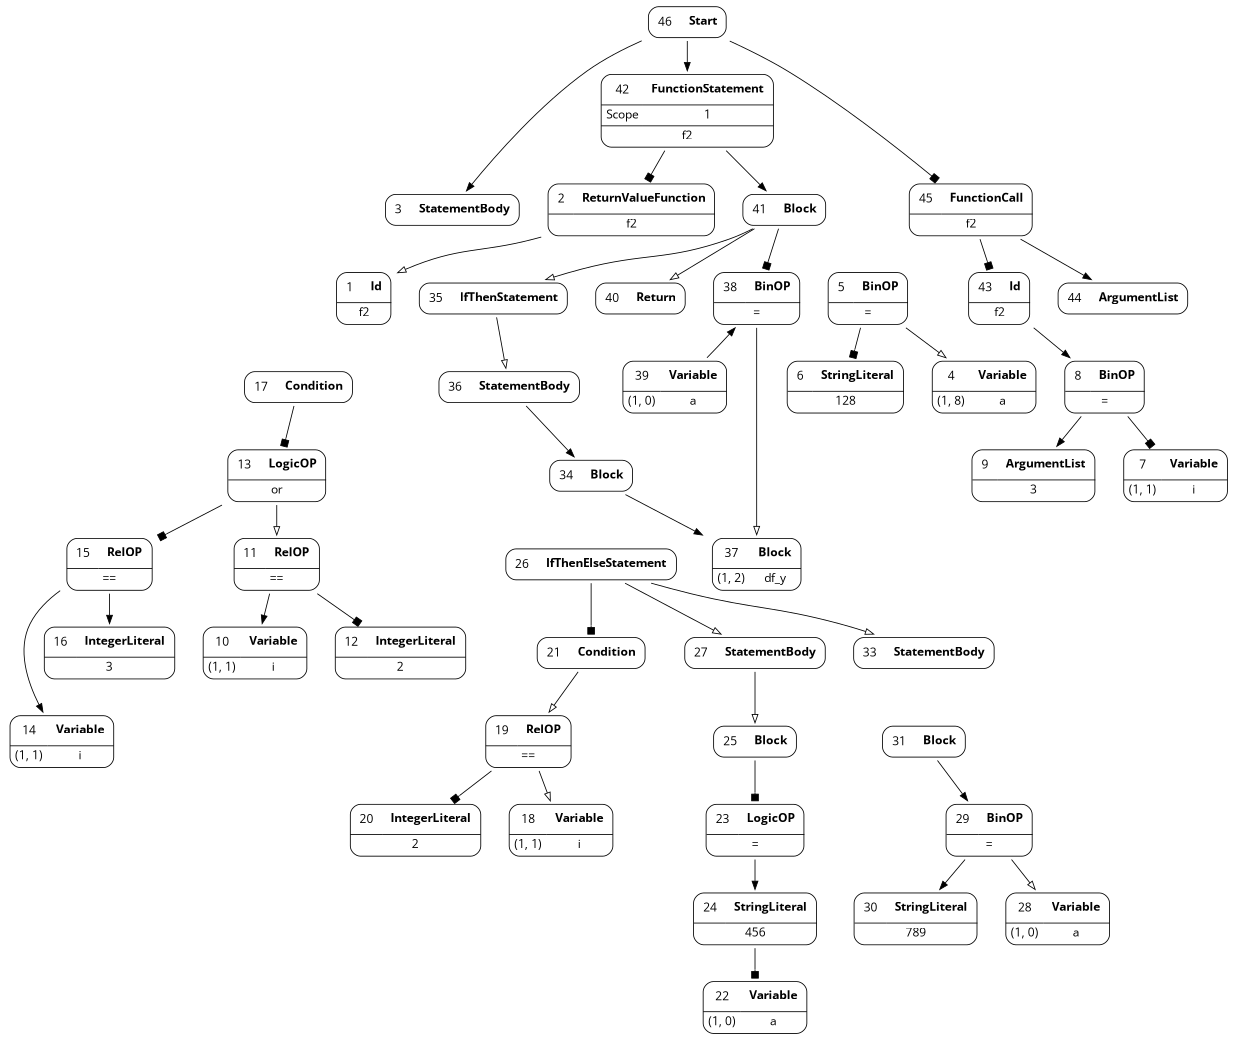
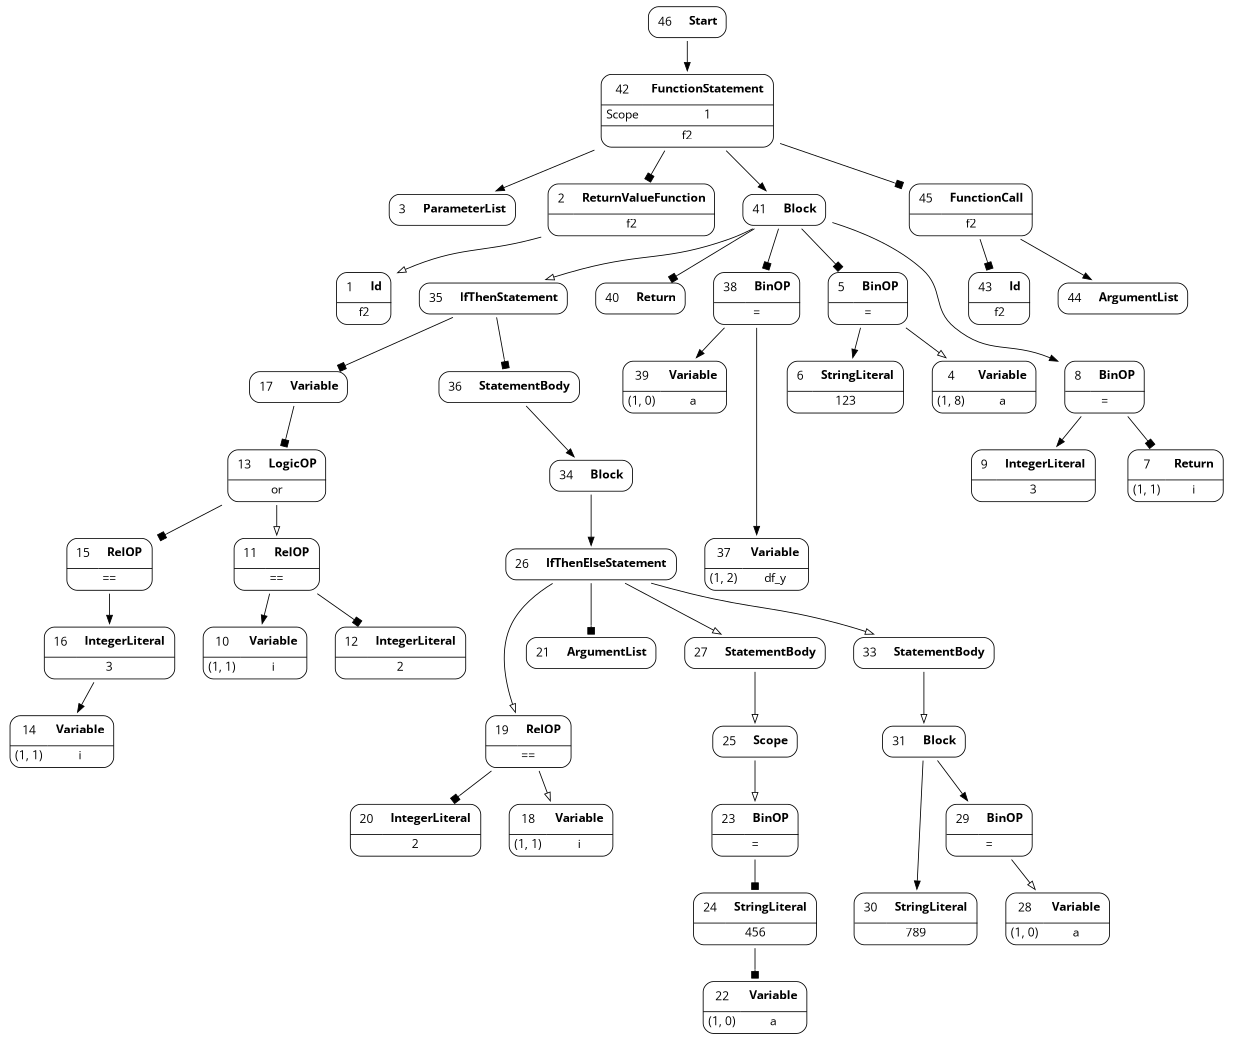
  digraph {
    fontname="Open Sans"
    node [fontname="Open Sans" shape=none]
    edge [arrowhead=normal fontname="Open Sans" weight=2]
    n1 [label=<<TABLE border='1' cellspacing='0' cellpadding='10' style='rounded' ><TR><TD border='0'>1</TD><TD border='0'><B>Id</B></TD></TR><HR/><TR><TD border='0' cellpadding='5' colspan='2'>f2</TD></TR></TABLE>>]
    n2 [label=<<TABLE border='1' cellspacing='0' cellpadding='10' style='rounded' ><TR><TD border='0'>2</TD><TD border='0'><B>ReturnValueFunction</B></TD></TR><HR/><TR><TD border='0' cellpadding='5' colspan='2'>f2</TD></TR></TABLE>>]
-   n3 [label=<<TABLE border='1' cellspacing='0' cellpadding='10' style='rounded' ><TR><TD border='0'>3</TD><TD border='0'><B>StatementBody</B></TD></TR></TABLE>>]
+   n3 [label=<<TABLE border='1' cellspacing='0' cellpadding='10' style='rounded' ><TR><TD border='0'>3</TD><TD border='0'><B>ParameterList</B></TD></TR></TABLE>>]
    n4 [label=<<TABLE border='1' cellspacing='0' cellpadding='10' style='rounded' ><TR><TD border='0'>4</TD><TD border='0'><B>Variable</B></TD></TR><HR/><TR><TD border='0' cellpadding='5'>(1, 8)</TD><TD border='0' cellpadding='5'>a</TD></TR></TABLE>>]
    n5 [label=<<TABLE border='1' cellspacing='0' cellpadding='10' style='rounded' ><TR><TD border='0'>5</TD><TD border='0'><B>BinOP</B></TD></TR><HR/><TR><TD border='0' cellpadding='5' colspan='2'>=</TD></TR></TABLE>>]
-   n6 [label=<<TABLE border='1' cellspacing='0' cellpadding='10' style='rounded' ><TR><TD border='0'>6</TD><TD border='0'><B>StringLiteral</B></TD></TR><HR/><TR><TD border='0' cellpadding='5' colspan='2'>128</TD></TR></TABLE>>]
-   n7 [label=<<TABLE border='1' cellspacing='0' cellpadding='10' style='rounded' ><TR><TD border='0'>7</TD><TD border='0'><B>Variable</B></TD></TR><HR/><TR><TD border='0' cellpadding='5'>(1, 1)</TD><TD border='0' cellpadding='5'>i</TD></TR></TABLE>>]
+   n6 [label=<<TABLE border='1' cellspacing='0' cellpadding='10' style='rounded' ><TR><TD border='0'>6</TD><TD border='0'><B>StringLiteral</B></TD></TR><HR/><TR><TD border='0' cellpadding='5' colspan='2'>123</TD></TR></TABLE>>]
+   n7 [label=<<TABLE border='1' cellspacing='0' cellpadding='10' style='rounded' ><TR><TD border='0'>7</TD><TD border='0'><B>Return</B></TD></TR><HR/><TR><TD border='0' cellpadding='5'>(1, 1)</TD><TD border='0' cellpadding='5'>i</TD></TR></TABLE>>]
    n8 [label=<<TABLE border='1' cellspacing='0' cellpadding='10' style='rounded' ><TR><TD border='0'>8</TD><TD border='0'><B>BinOP</B></TD></TR><HR/><TR><TD border='0' cellpadding='5' colspan='2'>=</TD></TR></TABLE>>]
-   n9 [label=<<TABLE border='1' cellspacing='0' cellpadding='10' style='rounded' ><TR><TD border='0'>9</TD><TD border='0'><B>ArgumentList</B></TD></TR><HR/><TR><TD border='0' cellpadding='5' colspan='2'>3</TD></TR></TABLE>>]
+   n9 [label=<<TABLE border='1' cellspacing='0' cellpadding='10' style='rounded' ><TR><TD border='0'>9</TD><TD border='0'><B>IntegerLiteral</B></TD></TR><HR/><TR><TD border='0' cellpadding='5' colspan='2'>3</TD></TR></TABLE>>]
    n10 [label=<<TABLE border='1' cellspacing='0' cellpadding='10' style='rounded' ><TR><TD border='0'>10</TD><TD border='0'><B>Variable</B></TD></TR><HR/><TR><TD border='0' cellpadding='5'>(1, 1)</TD><TD border='0' cellpadding='5'>i</TD></TR></TABLE>>]
    n11 [label=<<TABLE border='1' cellspacing='0' cellpadding='10' style='rounded' ><TR><TD border='0'>11</TD><TD border='0'><B>RelOP</B></TD></TR><HR/><TR><TD border='0' cellpadding='5' colspan='2'>==</TD></TR></TABLE>>]
    n12 [label=<<TABLE border='1' cellspacing='0' cellpadding='10' style='rounded' ><TR><TD border='0'>12</TD><TD border='0'><B>IntegerLiteral</B></TD></TR><HR/><TR><TD border='0' cellpadding='5' colspan='2'>2</TD></TR></TABLE>>]
    n13 [label=<<TABLE border='1' cellspacing='0' cellpadding='10' style='rounded' ><TR><TD border='0'>13</TD><TD border='0'><B>LogicOP</B></TD></TR><HR/><TR><TD border='0' cellpadding='5' colspan='2'>or</TD></TR></TABLE>>]
    n14 [label=<<TABLE border='1' cellspacing='0' cellpadding='10' style='rounded' ><TR><TD border='0'>15</TD><TD border='0'><B>RelOP</B></TD></TR><HR/><TR><TD border='0' cellpadding='5' colspan='2'>==</TD></TR></TABLE>>]
    n15 [label=<<TABLE border='1' cellspacing='0' cellpadding='10' style='rounded' ><TR><TD border='0'>14</TD><TD border='0'><B>Variable</B></TD></TR><HR/><TR><TD border='0' cellpadding='5'>(1, 1)</TD><TD border='0' cellpadding='5'>i</TD></TR></TABLE>>]
    n16 [label=<<TABLE border='1' cellspacing='0' cellpadding='10' style='rounded' ><TR><TD border='0'>16</TD><TD border='0'><B>IntegerLiteral</B></TD></TR><HR/><TR><TD border='0' cellpadding='5' colspan='2'>3</TD></TR></TABLE>>]
-   n17 [label=<<TABLE border='1' cellspacing='0' cellpadding='10' style='rounded' ><TR><TD border='0'>17</TD><TD border='0'><B>Condition</B></TD></TR></TABLE>>]
+   n17 [label=<<TABLE border='1' cellspacing='0' cellpadding='10' style='rounded' ><TR><TD border='0'>17</TD><TD border='0'><B>Variable</B></TD></TR></TABLE>>]
    n18 [label=<<TABLE border='1' cellspacing='0' cellpadding='10' style='rounded' ><TR><TD border='0'>18</TD><TD border='0'><B>Variable</B></TD></TR><HR/><TR><TD border='0' cellpadding='5'>(1, 1)</TD><TD border='0' cellpadding='5'>i</TD></TR></TABLE>>]
    n19 [label=<<TABLE border='1' cellspacing='0' cellpadding='10' style='rounded' ><TR><TD border='0'>19</TD><TD border='0'><B>RelOP</B></TD></TR><HR/><TR><TD border='0' cellpadding='5' colspan='2'>==</TD></TR></TABLE>>]
    n20 [label=<<TABLE border='1' cellspacing='0' cellpadding='10' style='rounded' ><TR><TD border='0'>20</TD><TD border='0'><B>IntegerLiteral</B></TD></TR><HR/><TR><TD border='0' cellpadding='5' colspan='2'>2</TD></TR></TABLE>>]
-   n21 [label=<<TABLE border='1' cellspacing='0' cellpadding='10' style='rounded' ><TR><TD border='0'>21</TD><TD border='0'><B>Condition</B></TD></TR></TABLE>>]
+   n21 [label=<<TABLE border='1' cellspacing='0' cellpadding='10' style='rounded' ><TR><TD border='0'>21</TD><TD border='0'><B>ArgumentList</B></TD></TR></TABLE>>]
    n22 [label=<<TABLE border='1' cellspacing='0' cellpadding='10' style='rounded' ><TR><TD border='0'>22</TD><TD border='0'><B>Variable</B></TD></TR><HR/><TR><TD border='0' cellpadding='5'>(1, 0)</TD><TD border='0' cellpadding='5'>a</TD></TR></TABLE>>]
-   n23 [label=<<TABLE border='1' cellspacing='0' cellpadding='10' style='rounded' ><TR><TD border='0'>23</TD><TD border='0'><B>LogicOP</B></TD></TR><HR/><TR><TD border='0' cellpadding='5' colspan='2'>=</TD></TR></TABLE>>]
+   n23 [label=<<TABLE border='1' cellspacing='0' cellpadding='10' style='rounded' ><TR><TD border='0'>23</TD><TD border='0'><B>BinOP</B></TD></TR><HR/><TR><TD border='0' cellpadding='5' colspan='2'>=</TD></TR></TABLE>>]
    n24 [label=<<TABLE border='1' cellspacing='0' cellpadding='10' style='rounded' ><TR><TD border='0'>24</TD><TD border='0'><B>StringLiteral</B></TD></TR><HR/><TR><TD border='0' cellpadding='5' colspan='2'>456</TD></TR></TABLE>>]
-   n25 [label=<<TABLE border='1' cellspacing='0' cellpadding='10' style='rounded' ><TR><TD border='0'>25</TD><TD border='0'><B>Block</B></TD></TR></TABLE>>]
+   n25 [label=<<TABLE border='1' cellspacing='0' cellpadding='10' style='rounded' ><TR><TD border='0'>25</TD><TD border='0'><B>Scope</B></TD></TR></TABLE>>]
    n26 [label=<<TABLE border='1' cellspacing='0' cellpadding='10' style='rounded' ><TR><TD border='0'>26</TD><TD border='0'><B>IfThenElseStatement</B></TD></TR></TABLE>>]
    n27 [label=<<TABLE border='1' cellspacing='0' cellpadding='10' style='rounded' ><TR><TD border='0'>27</TD><TD border='0'><B>StatementBody</B></TD></TR></TABLE>>]
    n28 [label=<<TABLE border='1' cellspacing='0' cellpadding='10' style='rounded' ><TR><TD border='0'>33</TD><TD border='0'><B>StatementBody</B></TD></TR></TABLE>>]
    n29 [label=<<TABLE border='1' cellspacing='0' cellpadding='10' style='rounded' ><TR><TD border='0'>31</TD><TD border='0'><B>Block</B></TD></TR></TABLE>>]
    n30 [label=<<TABLE border='1' cellspacing='0' cellpadding='10' style='rounded' ><TR><TD border='0'>29</TD><TD border='0'><B>BinOP</B></TD></TR><HR/><TR><TD border='0' cellpadding='5' colspan='2'>=</TD></TR></TABLE>>]
    n31 [label=<<TABLE border='1' cellspacing='0' cellpadding='10' style='rounded' ><TR><TD border='0'>28</TD><TD border='0'><B>Variable</B></TD></TR><HR/><TR><TD border='0' cellpadding='5'>(1, 0)</TD><TD border='0' cellpadding='5'>a</TD></TR></TABLE>>]
    n32 [label=<<TABLE border='1' cellspacing='0' cellpadding='10' style='rounded' ><TR><TD border='0'>30</TD><TD border='0'><B>StringLiteral</B></TD></TR><HR/><TR><TD border='0' cellpadding='5' colspan='2'>789</TD></TR></TABLE>>]
    n33 [label=<<TABLE border='1' cellspacing='0' cellpadding='10' style='rounded' ><TR><TD border='0'>34</TD><TD border='0'><B>Block</B></TD></TR></TABLE>>]
    n34 [label=<<TABLE border='1' cellspacing='0' cellpadding='10' style='rounded' ><TR><TD border='0'>35</TD><TD border='0'><B>IfThenStatement</B></TD></TR></TABLE>>]
    n35 [label=<<TABLE border='1' cellspacing='0' cellpadding='10' style='rounded' ><TR><TD border='0'>36</TD><TD border='0'><B>StatementBody</B></TD></TR></TABLE>>]
-   n36 [label=<<TABLE border='1' cellspacing='0' cellpadding='10' style='rounded' ><TR><TD border='0'>37</TD><TD border='0'><B>Block</B></TD></TR><HR/><TR><TD border='0' cellpadding='5'>(1, 2)</TD><TD border='0' cellpadding='5'>df_y</TD></TR></TABLE>>]
+   n36 [label=<<TABLE border='1' cellspacing='0' cellpadding='10' style='rounded' ><TR><TD border='0'>37</TD><TD border='0'><B>Variable</B></TD></TR><HR/><TR><TD border='0' cellpadding='5'>(1, 2)</TD><TD border='0' cellpadding='5'>df_y</TD></TR></TABLE>>]
    n37 [label=<<TABLE border='1' cellspacing='0' cellpadding='10' style='rounded' ><TR><TD border='0'>38</TD><TD border='0'><B>BinOP</B></TD></TR><HR/><TR><TD border='0' cellpadding='5' colspan='2'>=</TD></TR></TABLE>>]
    n38 [label=<<TABLE border='1' cellspacing='0' cellpadding='10' style='rounded' ><TR><TD border='0'>39</TD><TD border='0'><B>Variable</B></TD></TR><HR/><TR><TD border='0' cellpadding='5'>(1, 0)</TD><TD border='0' cellpadding='5'>a</TD></TR></TABLE>>]
    n39 [label=<<TABLE border='1' cellspacing='0' cellpadding='10' style='rounded' ><TR><TD border='0'>40</TD><TD border='0'><B>Return</B></TD></TR></TABLE>>]
    n40 [label=<<TABLE border='1' cellspacing='0' cellpadding='10' style='rounded' ><TR><TD border='0'>41</TD><TD border='0'><B>Block</B></TD></TR></TABLE>>]
    n41 [label=<<TABLE border='1' cellspacing='0' cellpadding='10' style='rounded' ><TR><TD border='0'>42</TD><TD border='0'><B>FunctionStatement</B></TD></TR><HR/><TR><TD border='0' cellpadding='5'>Scope</TD><TD border='0' cellpadding='5'>1</TD></TR><HR/><TR><TD border='0' cellpadding='5' colspan='2'>f2</TD></TR></TABLE>>]
    n42 [label=<<TABLE border='1' cellspacing='0' cellpadding='10' style='rounded' ><TR><TD border='0'>43</TD><TD border='0'><B>Id</B></TD></TR><HR/><TR><TD border='0' cellpadding='5' colspan='2'>f2</TD></TR></TABLE>>]
    n43 [label=<<TABLE border='1' cellspacing='0' cellpadding='10' style='rounded' ><TR><TD border='0'>44</TD><TD border='0'><B>ArgumentList</B></TD></TR></TABLE>>]
    n44 [label=<<TABLE border='1' cellspacing='0' cellpadding='10' style='rounded' ><TR><TD border='0'>45</TD><TD border='0'><B>FunctionCall</B></TD></TR><HR/><TR><TD border='0' cellpadding='5' colspan='2'>f2</TD></TR></TABLE>>]
    n45 [label=<<TABLE border='1' cellspacing='0' cellpadding='10' style='rounded' ><TR><TD border='0'>46</TD><TD border='0'><B>Start</B></TD></TR></TABLE>>]
    n2 -> n1 [arrowhead=onormal]
    n5 -> n4 [arrowhead=onormal]
-   n5 -> n6 [arrowhead=box]
+   n5 -> n6
    n8 -> n7 [arrowhead=box]
    n8 -> n9
    n11 -> n10
    n11 -> n12 [arrowhead=box]
    n13 -> n11 [arrowhead=onormal]
    n13 -> n14 [arrowhead=box]
-   n14 -> n15
+   n16 -> n15
    n14 -> n16
    n17 -> n13 [arrowhead=box]
    n19 -> n18 [arrowhead=onormal]
    n19 -> n20 [arrowhead=box]
-   n21 -> n19 [arrowhead=onormal]
-   n23 -> n24
+   n26 -> n19 [arrowhead=onormal]
+   n23 -> n24 [arrowhead=box]
    n24 -> n22 [arrowhead=box]
-   n25 -> n23 [arrowhead=box]
+   n25 -> n23 [arrowhead=onormal]
    n26 -> n21 [arrowhead=box]
    n26 -> n27 [arrowhead=onormal]
    n26 -> n28 [arrowhead=onormal]
    n27 -> n25 [arrowhead=onormal]
+   n28 -> n29 [arrowhead=onormal]
    n29 -> n30
    n30 -> n31 [arrowhead=onormal]
-   n30 -> n32
-   n33 -> n36
-   n34 -> n35 [arrowhead=onormal]
+   n29 -> n32
+   n33 -> n26
+   n34 -> n17 [arrowhead=box]
+   n34 -> n35 [arrowhead=box]
    n35 -> n33
-   n37 -> n36 [arrowhead=onormal]
-   n38 -> n37
-   n42 -> n8
+   n37 -> n36
+   n37 -> n38
+   n40 -> n5 [arrowhead=box]
+   n40 -> n8
    n40 -> n34 [arrowhead=onormal]
    n40 -> n37 [arrowhead=box]
-   n40 -> n39 [arrowhead=onormal]
+   n40 -> n39 [arrowhead=box]
    n41 -> n2 [arrowhead=box]
-   n45 -> n3
+   n41 -> n3
    n41 -> n40
    n44 -> n42 [arrowhead=box]
    n44 -> n43
    n45 -> n41
-   n45 -> n44 [arrowhead=box]
+   n41 -> n44 [arrowhead=box]
  }
